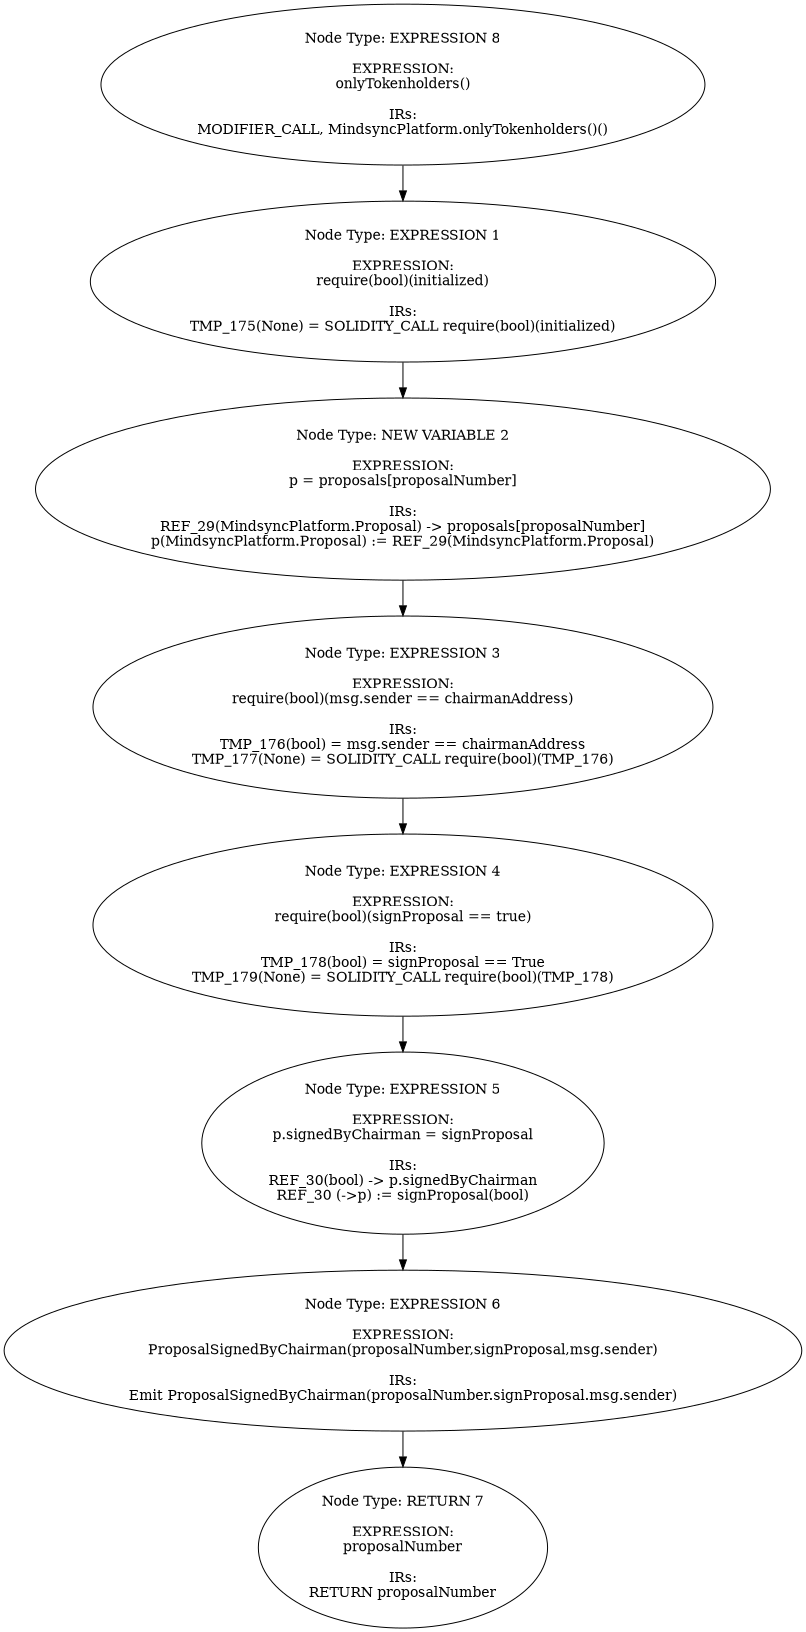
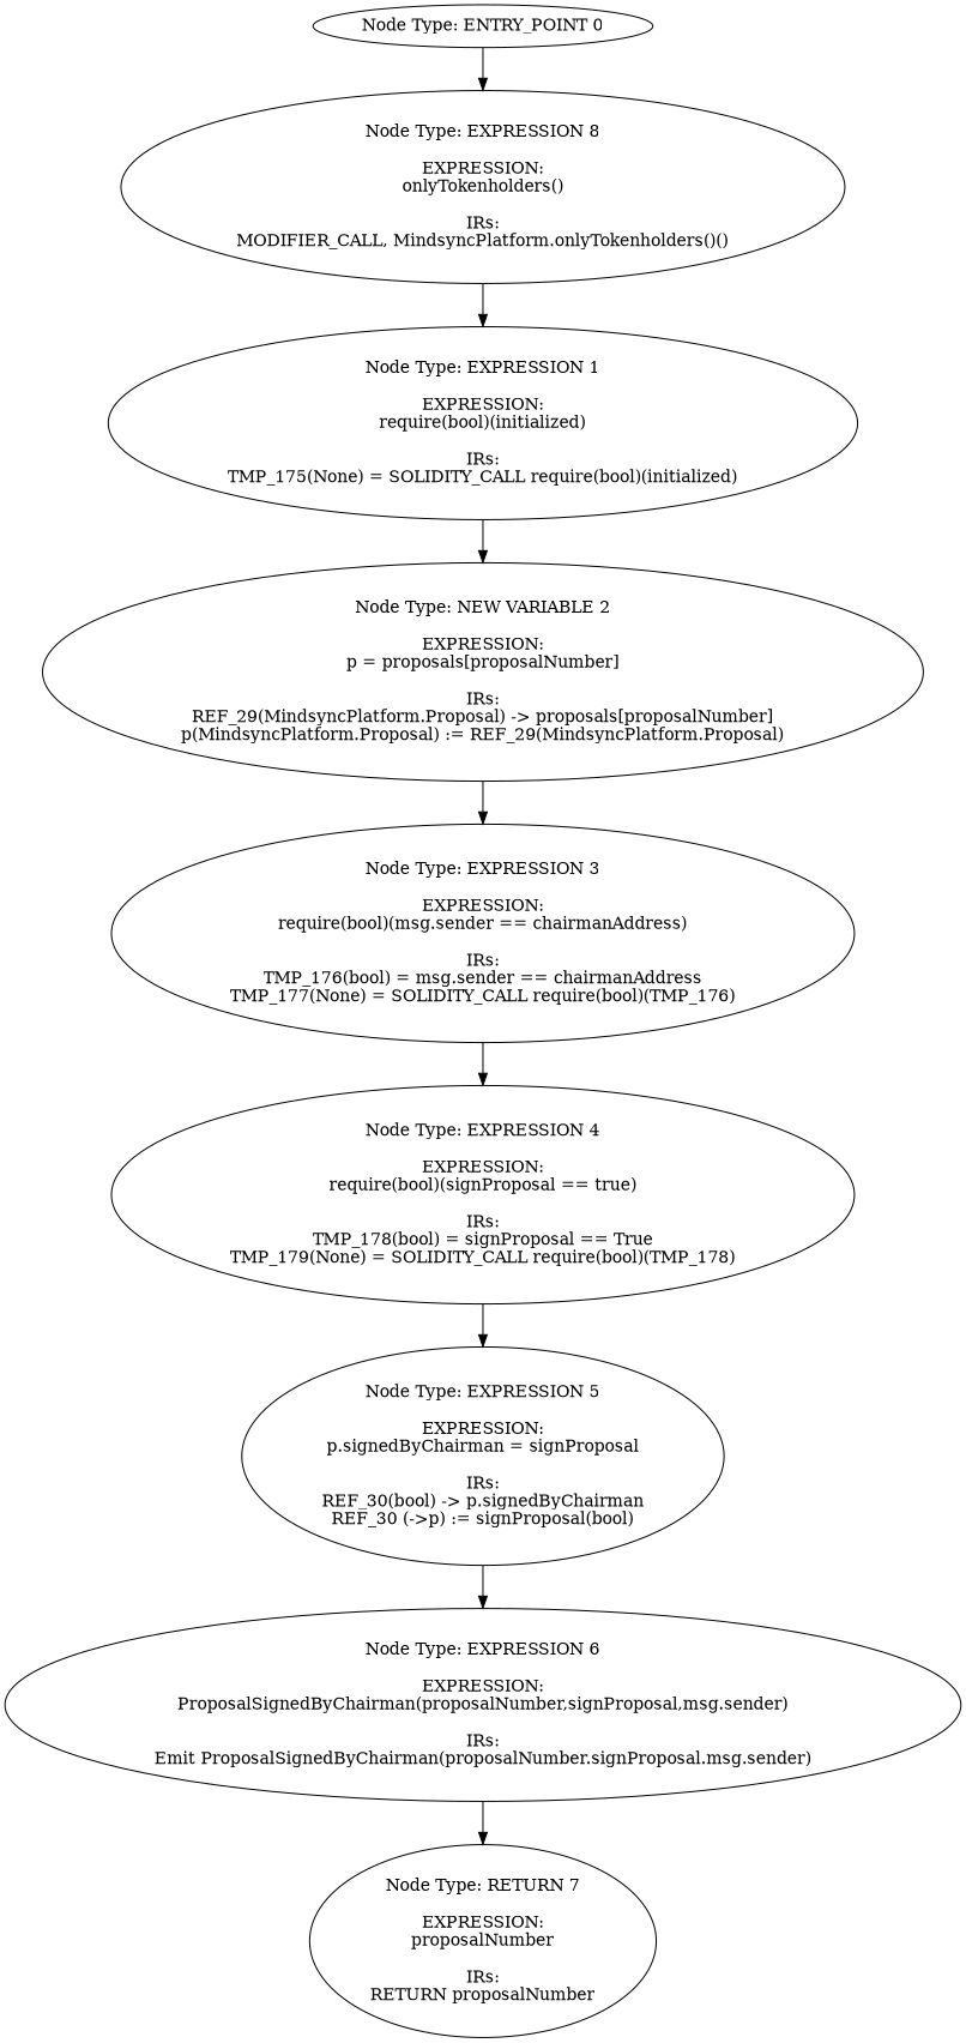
  digraph {
+   n1 [label="Node Type: ENTRY_POINT 0\n"]
    n2 [label="Node Type: EXPRESSION 8\n\nEXPRESSION:\nonlyTokenholders()\n\nIRs:\nMODIFIER_CALL, MindsyncPlatform.onlyTokenholders()()"]
    n3 [label="Node Type: EXPRESSION 1\n\nEXPRESSION:\nrequire(bool)(initialized)\n\nIRs:\nTMP_175(None) = SOLIDITY_CALL require(bool)(initialized)"]
    n4 [label="Node Type: NEW VARIABLE 2\n\nEXPRESSION:\np = proposals[proposalNumber]\n\nIRs:\nREF_29(MindsyncPlatform.Proposal) -> proposals[proposalNumber]\np(MindsyncPlatform.Proposal) := REF_29(MindsyncPlatform.Proposal)"]
    n5 [label="Node Type: EXPRESSION 3\n\nEXPRESSION:\nrequire(bool)(msg.sender == chairmanAddress)\n\nIRs:\nTMP_176(bool) = msg.sender == chairmanAddress\nTMP_177(None) = SOLIDITY_CALL require(bool)(TMP_176)"]
    n6 [label="Node Type: EXPRESSION 4\n\nEXPRESSION:\nrequire(bool)(signProposal == true)\n\nIRs:\nTMP_178(bool) = signProposal == True\nTMP_179(None) = SOLIDITY_CALL require(bool)(TMP_178)"]
    n7 [label="Node Type: EXPRESSION 5\n\nEXPRESSION:\np.signedByChairman = signProposal\n\nIRs:\nREF_30(bool) -> p.signedByChairman\nREF_30 (->p) := signProposal(bool)"]
    n8 [label="Node Type: EXPRESSION 6\n\nEXPRESSION:\nProposalSignedByChairman(proposalNumber,signProposal,msg.sender)\n\nIRs:\nEmit ProposalSignedByChairman(proposalNumber.signProposal.msg.sender)"]
    n9 [label="Node Type: RETURN 7\n\nEXPRESSION:\nproposalNumber\n\nIRs:\nRETURN proposalNumber"]
+   n1 -> n2
    n2 -> n3
    n3 -> n4
    n4 -> n5
    n5 -> n6
    n6 -> n7
    n7 -> n8
    n8 -> n9
  }
